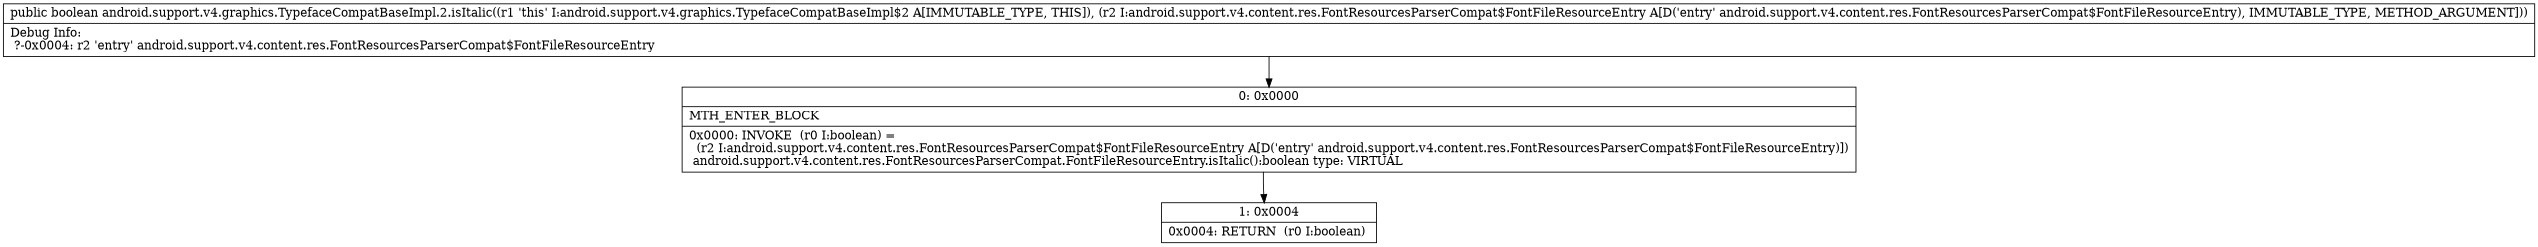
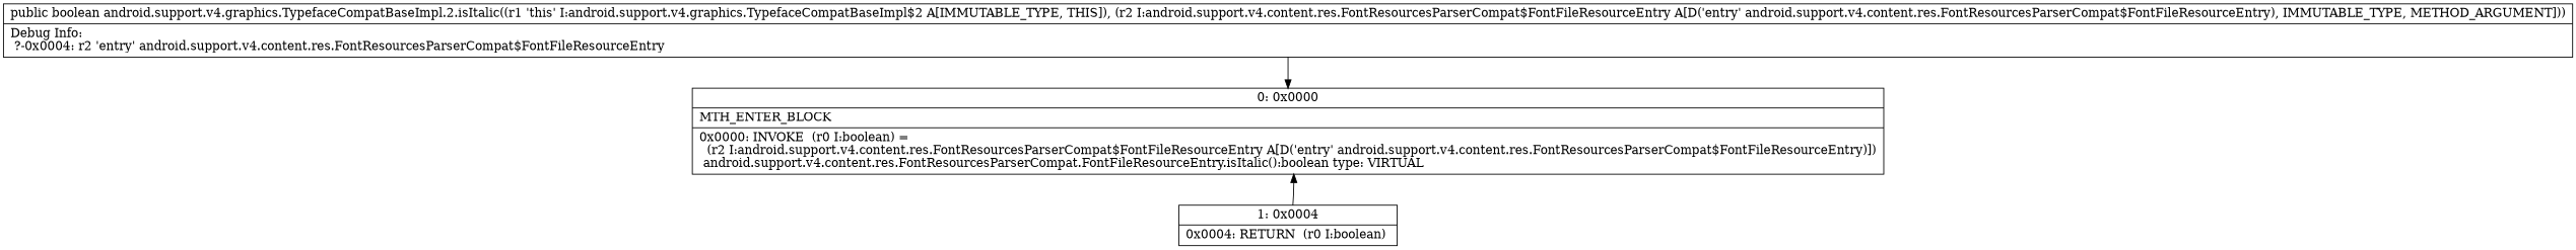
  digraph {
    fontname="DejaVu Serif"
    node [shape=record fontname="DejaVu Serif"]
    edge [fontname="DejaVu Serif"]
    n1 [label="{0\:\ 0x0000|MTH_ENTER_BLOCK\l|0x0000: INVOKE  (r0 I:boolean) = \l  (r2 I:android.support.v4.content.res.FontResourcesParserCompat$FontFileResourceEntry A[D('entry' android.support.v4.content.res.FontResourcesParserCompat$FontFileResourceEntry)])\l android.support.v4.content.res.FontResourcesParserCompat.FontFileResourceEntry.isItalic():boolean type: VIRTUAL \l}"]
    n2 [label="{1\:\ 0x0004|0x0004: RETURN  (r0 I:boolean) \l}"]
    n3 [label="{public boolean android.support.v4.graphics.TypefaceCompatBaseImpl.2.isItalic((r1 'this' I:android.support.v4.graphics.TypefaceCompatBaseImpl$2 A[IMMUTABLE_TYPE, THIS]), (r2 I:android.support.v4.content.res.FontResourcesParserCompat$FontFileResourceEntry A[D('entry' android.support.v4.content.res.FontResourcesParserCompat$FontFileResourceEntry), IMMUTABLE_TYPE, METHOD_ARGUMENT]))  | Debug Info:\l  ?\-0x0004: r2 'entry' android.support.v4.content.res.FontResourcesParserCompat$FontFileResourceEntry\l}"]
-   n1 -> n2
+   n2 -> n1
    n3 -> n1
  }
